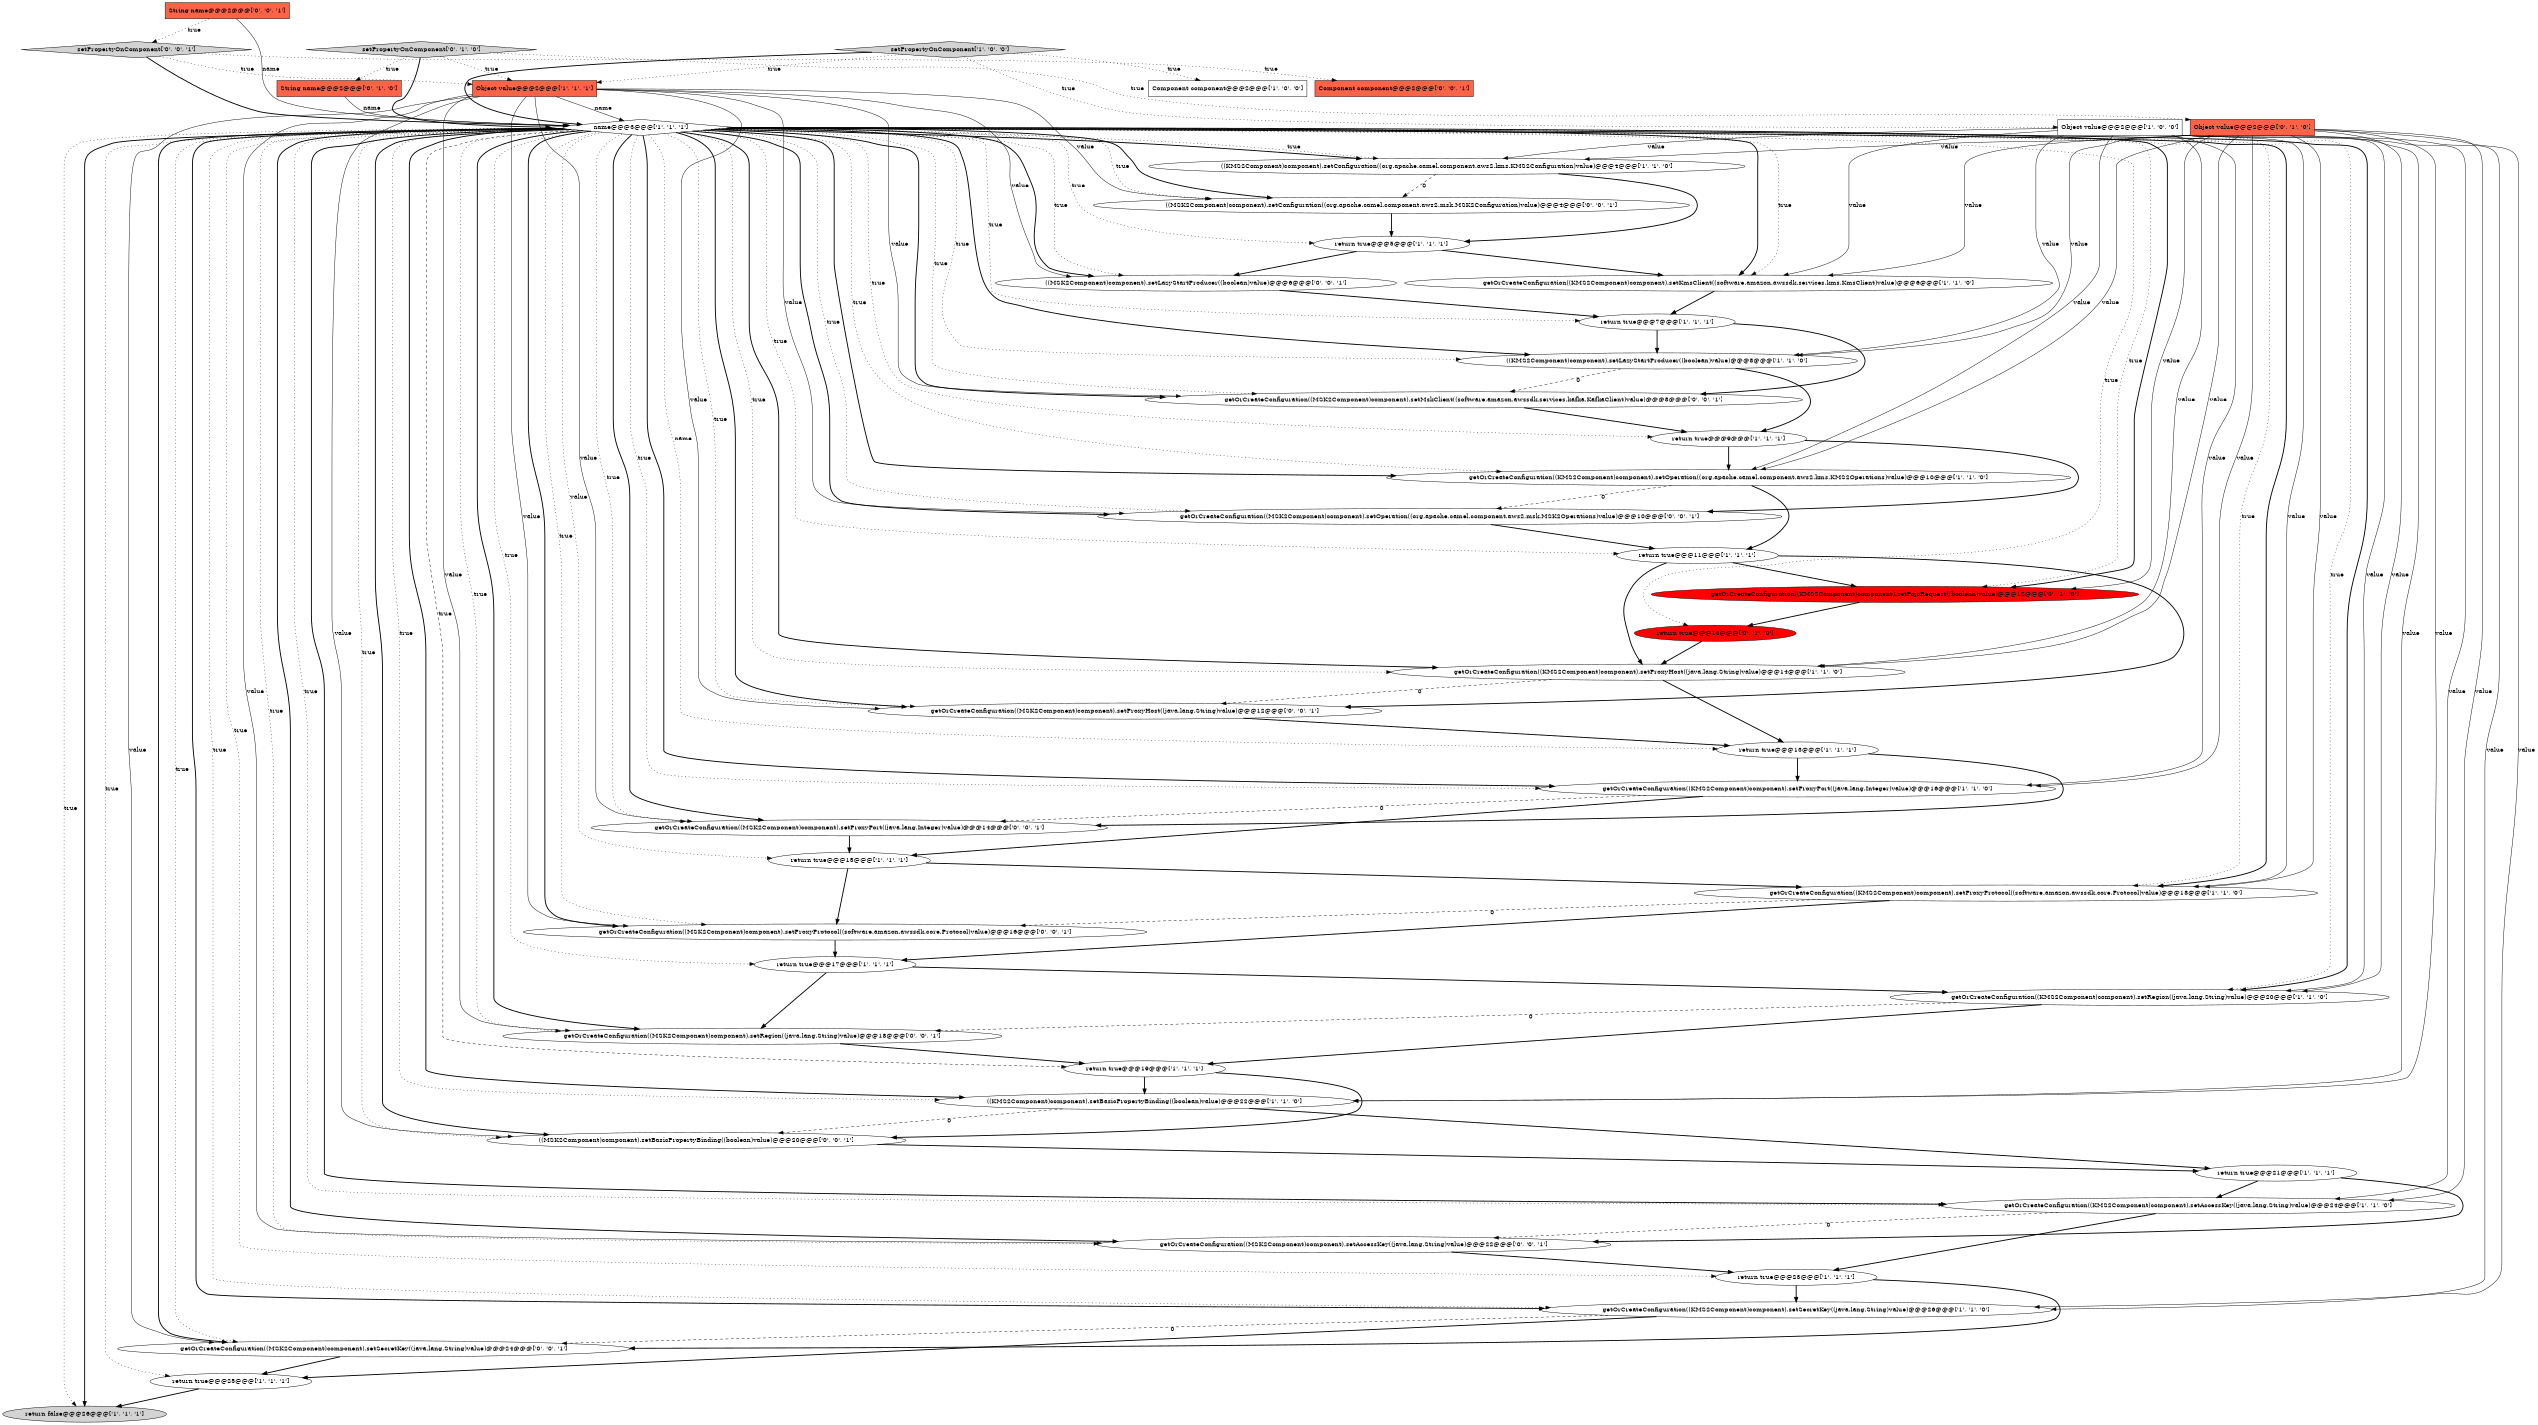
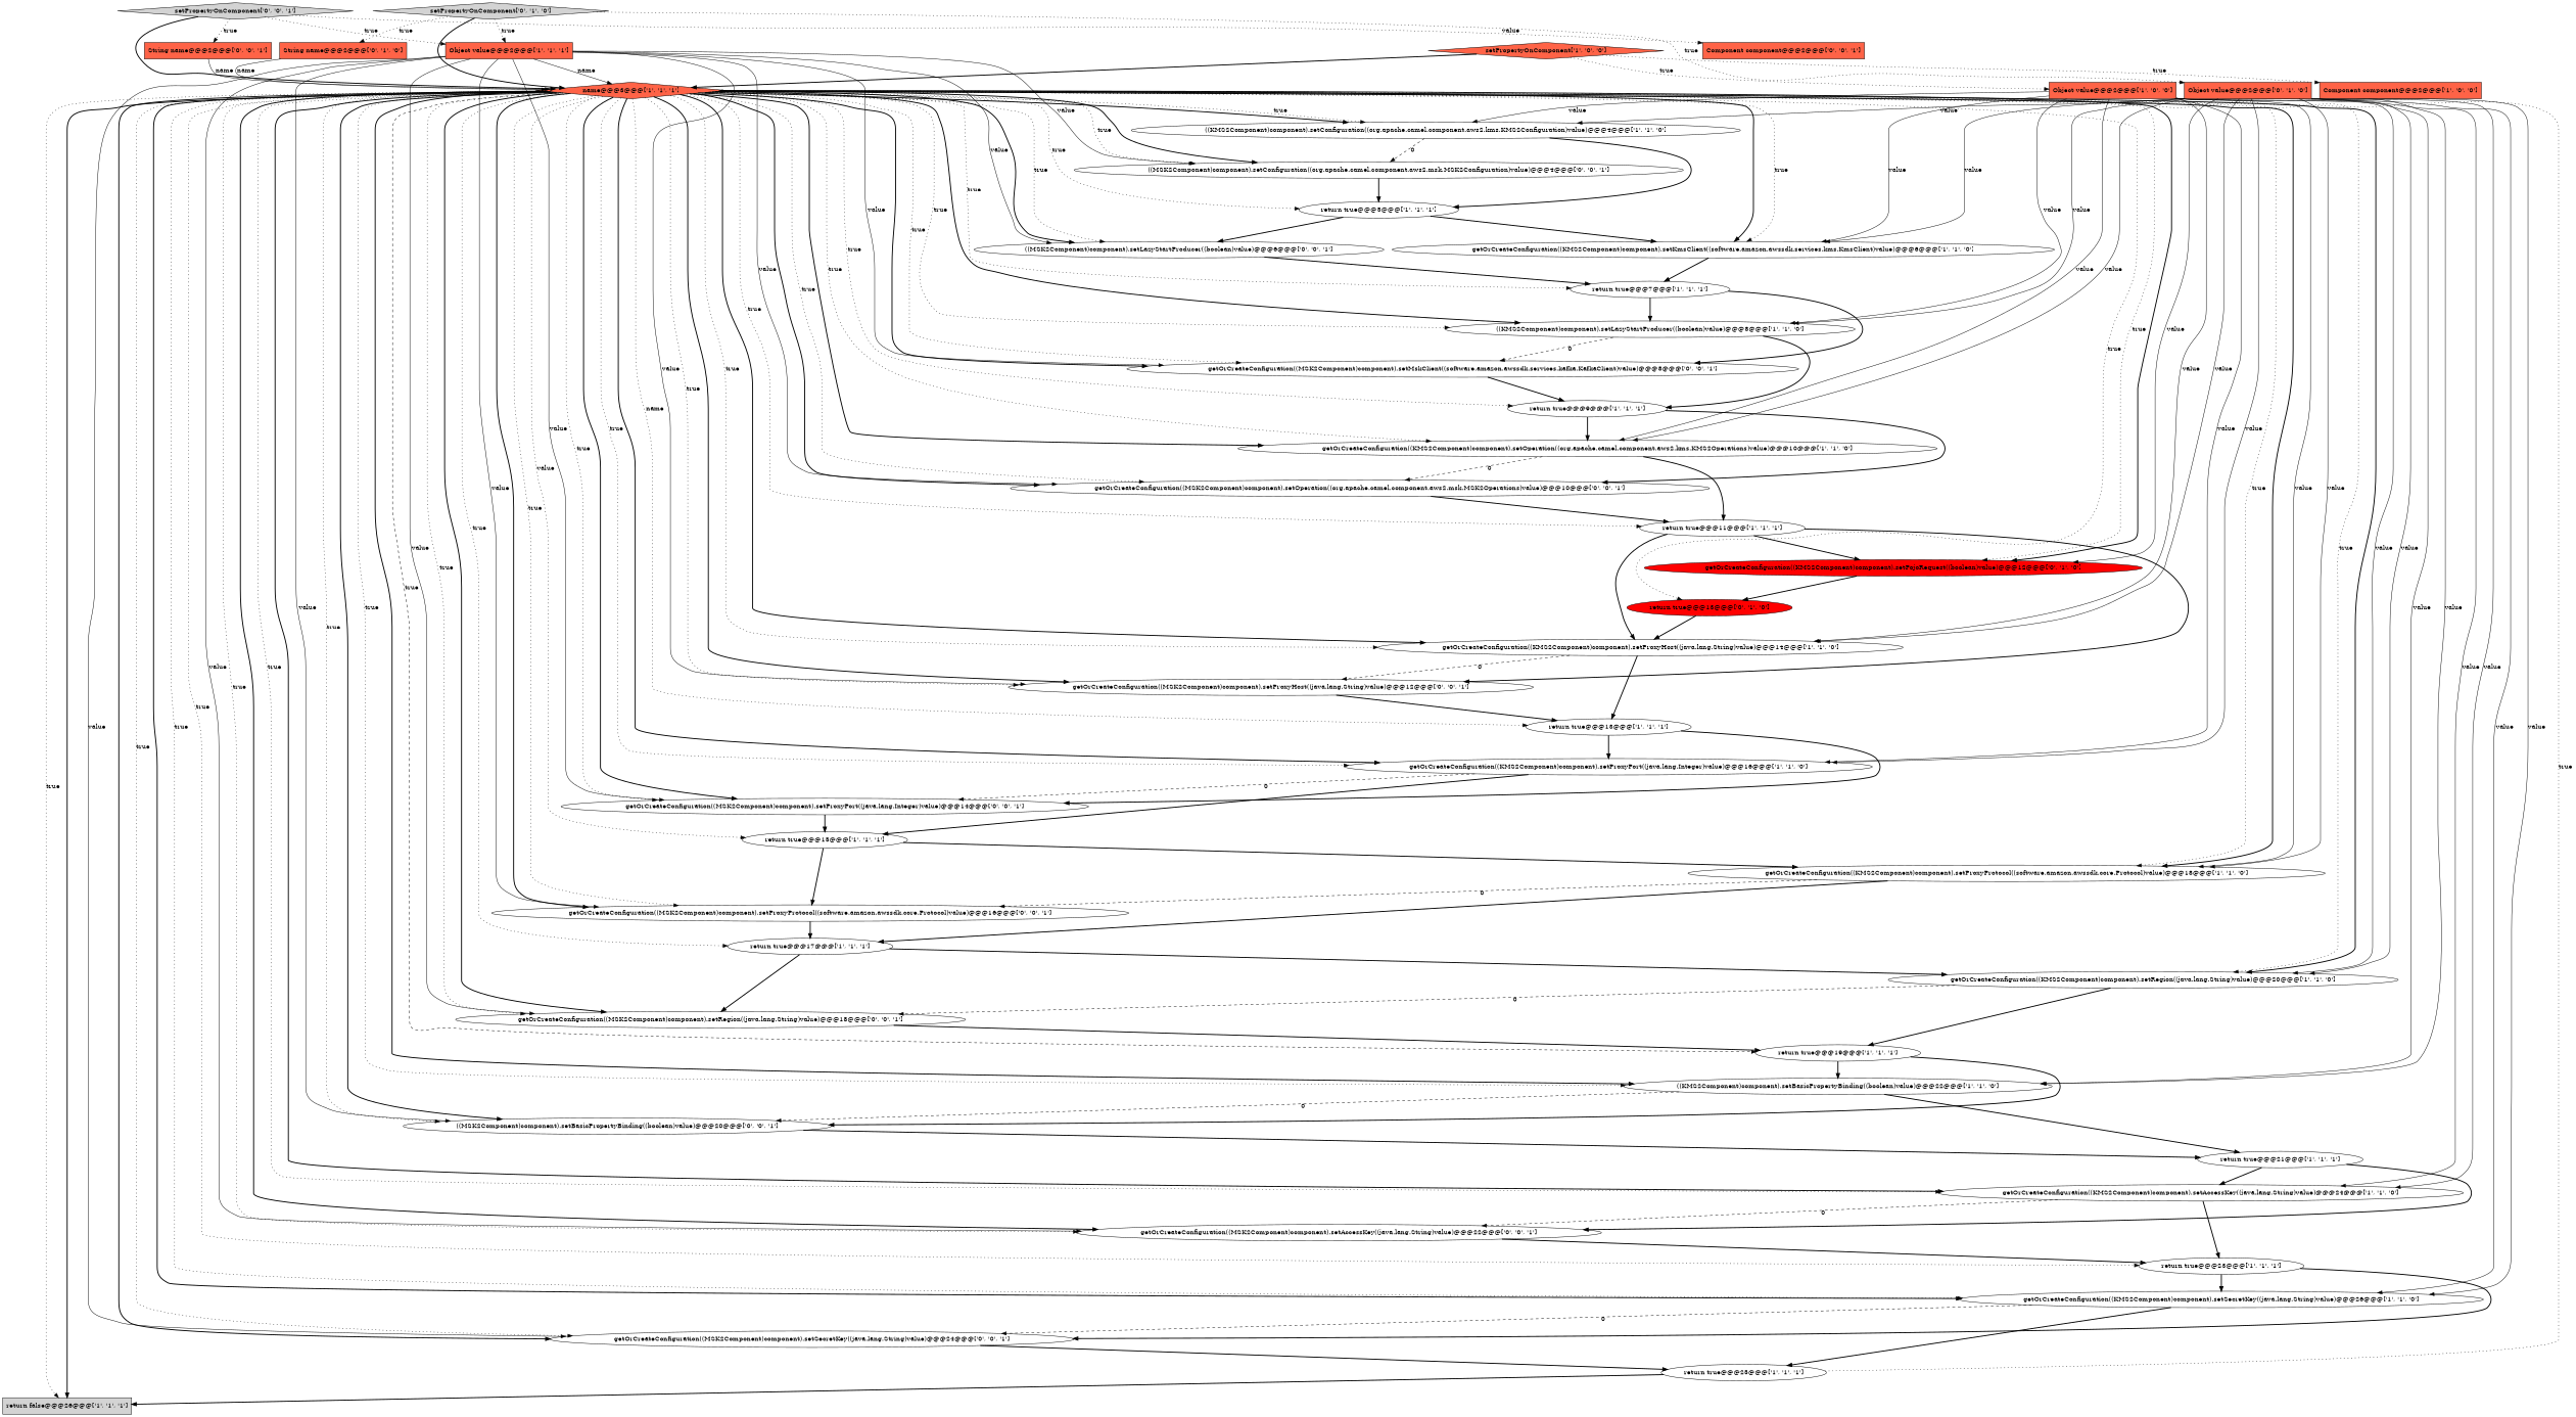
  digraph {
    node [fillcolor=white shape=ellipse style=filled]
    edge [style=bold]
    n1 [fillcolor=lightgray label="setPropertyOnComponent['0', '0', '1']" shape=diamond]
    n2 [fillcolor=tomato label="Object value@@@2@@@['1', '1', '1']" shape=box]
    n3 [fillcolor=tomato label="Component component@@@2@@@['0', '0', '1']" shape=box]
-   n4 [label="name@@@3@@@['1', '1', '1']" shape=diamond]
+   n4 [fillcolor=tomato label="name@@@3@@@['1', '1', '1']" shape=diamond]
    n5 [fillcolor=tomato label="String name@@@2@@@['0', '0', '1']" shape=box]
    n6 [label="((MSK2Component)component).setBasicPropertyBinding((boolean)value)@@@20@@@['0', '0', '1']"]
    n7 [label="getOrCreateConfiguration((MSK2Component)component).setProxyPort((java.lang.Integer)value)@@@14@@@['0', '0', '1']"]
    n8 [label="getOrCreateConfiguration((MSK2Component)component).setAccessKey((java.lang.String)value)@@@22@@@['0', '0', '1']"]
    n9 [label="((MSK2Component)component).setConfiguration((org.apache.camel.component.aws2.msk.MSK2Configuration)value)@@@4@@@['0', '0', '1']"]
    n10 [label="getOrCreateConfiguration((MSK2Component)component).setMskClient((software.amazon.awssdk.services.kafka.KafkaClient)value)@@@8@@@['0', '0', '1']"]
    n11 [label="((MSK2Component)component).setLazyStartProducer((boolean)value)@@@6@@@['0', '0', '1']"]
    n12 [label="getOrCreateConfiguration((MSK2Component)component).setOperation((org.apache.camel.component.aws2.msk.MSK2Operations)value)@@@10@@@['0', '0', '1']"]
    n13 [label="getOrCreateConfiguration((MSK2Component)component).setProxyHost((java.lang.String)value)@@@12@@@['0', '0', '1']"]
    n14 [label="getOrCreateConfiguration((MSK2Component)component).setProxyProtocol((software.amazon.awssdk.core.Protocol)value)@@@16@@@['0', '0', '1']"]
    n15 [label="getOrCreateConfiguration((MSK2Component)component).setSecretKey((java.lang.String)value)@@@24@@@['0', '0', '1']"]
    n16 [label="getOrCreateConfiguration((MSK2Component)component).setRegion((java.lang.String)value)@@@18@@@['0', '0', '1']"]
    n17 [label="getOrCreateConfiguration((KMS2Component)component).setProxyPort((java.lang.Integer)value)@@@16@@@['1', '1', '0']"]
    n18 [label="return true@@@15@@@['1', '1', '1']"]
    n19 [label="getOrCreateConfiguration((KMS2Component)component).setAccessKey((java.lang.String)value)@@@24@@@['1', '1', '0']"]
    n20 [label="return true@@@17@@@['1', '1', '1']"]
    n21 [label="getOrCreateConfiguration((KMS2Component)component).setRegion((java.lang.String)value)@@@20@@@['1', '1', '0']"]
    n22 [label="getOrCreateConfiguration((KMS2Component)component).setProxyHost((java.lang.String)value)@@@14@@@['1', '1', '0']"]
    n23 [label="getOrCreateConfiguration((KMS2Component)component).setSecretKey((java.lang.String)value)@@@26@@@['1', '1', '0']"]
    n24 [label="((KMS2Component)component).setLazyStartProducer((boolean)value)@@@8@@@['1', '1', '0']"]
    n25 [label="((KMS2Component)component).setBasicPropertyBinding((boolean)value)@@@22@@@['1', '1', '0']"]
    n26 [label="getOrCreateConfiguration((KMS2Component)component).setOperation((org.apache.camel.component.aws2.kms.KMS2Operations)value)@@@10@@@['1', '1', '0']"]
    n27 [label="getOrCreateConfiguration((KMS2Component)component).setProxyProtocol((software.amazon.awssdk.core.Protocol)value)@@@18@@@['1', '1', '0']"]
    n28 [label="((KMS2Component)component).setConfiguration((org.apache.camel.component.aws2.kms.KMS2Configuration)value)@@@4@@@['1', '1', '0']"]
    n29 [label="getOrCreateConfiguration((KMS2Component)component).setKmsClient((software.amazon.awssdk.services.kms.KmsClient)value)@@@6@@@['1', '1', '0']"]
    n30 [label="return true@@@13@@@['1', '1', '1']"]
    n31 [label="return true@@@25@@@['1', '1', '1']"]
    n32 [label="return true@@@19@@@['1', '1', '1']"]
    n33 [label="return true@@@9@@@['1', '1', '1']"]
    n34 [label="return true@@@11@@@['1', '1', '1']"]
    n35 [fillcolor=red label="getOrCreateConfiguration((KMS2Component)component).setPojoRequest((boolean)value)@@@12@@@['0', '1', '0']"]
    n36 [label="return true@@@5@@@['1', '1', '1']"]
    n37 [label="return true@@@23@@@['1', '1', '1']"]
    n38 [label="return true@@@7@@@['1', '1', '1']"]
-   n39 [fillcolor=lightgray label="return false@@@26@@@['1', '1', '1']"]
+   n39 [fillcolor=lightgray label="return false@@@26@@@['1', '1', '1']" shape=box]
    n40 [fillcolor=red label="return true@@@13@@@['0', '1', '0']"]
    n41 [label="return true@@@21@@@['1', '1', '1']"]
-   n42 [label="Object value@@@2@@@['1', '0', '0']" shape=box]
-   n43 [label="Component component@@@2@@@['1', '0', '0']" shape=box]
+   n42 [fillcolor=tomato label="Object value@@@2@@@['1', '0', '0']" shape=box]
+   n43 [fillcolor=tomato label="Component component@@@2@@@['1', '0', '0']" shape=box]
    n44 [fillcolor=tomato label="String name@@@2@@@['0', '1', '0']" shape=box]
    n45 [fillcolor=lightgray label="setPropertyOnComponent['0', '1', '0']" shape=diamond]
    n46 [fillcolor=tomato label="Object value@@@2@@@['0', '1', '0']" shape=box]
-   n47 [fillcolor=lightgray label="setPropertyOnComponent['1', '0', '0']" shape=diamond]
+   n47 [fillcolor=tomato label="setPropertyOnComponent['1', '0', '0']" shape=diamond]
    n1 -> n2 [label=true style=dotted]
-   n1 -> n3 [label=true style=dotted]
+   n1 -> n3 [label=value style=dotted]
    n1 -> n4
-   n5 -> n1 [label=true style=dotted]
+   n1 -> n5 [label=true style=dotted]
    n2 -> n4 [label=name style=solid]
    n2 -> n6 [label=value style=solid]
    n2 -> n7 [label=value style=solid]
    n2 -> n8 [label=value style=solid]
    n2 -> n9 [label=value style=solid]
    n2 -> n10 [label=value style=solid]
    n2 -> n11 [label=value style=solid]
    n2 -> n12 [label=value style=solid]
    n2 -> n13 [label=value style=solid]
    n2 -> n14 [label=value style=solid]
    n2 -> n15 [label=value style=solid]
    n2 -> n16 [label=value style=solid]
    n4 -> n6 [label=true style=dotted]
    n4 -> n6
    n4 -> n7 [label=true style=dotted]
    n4 -> n7
    n4 -> n8 [label=true style=dotted]
    n4 -> n8
    n4 -> n9 [label=true style=dotted]
    n4 -> n9
    n4 -> n10
    n4 -> n10 [label=true style=dotted]
    n4 -> n11
    n4 -> n11 [label=true style=dotted]
    n4 -> n12
    n4 -> n12 [label=true style=dotted]
    n4 -> n13 [label=true style=dotted]
    n4 -> n13
    n4 -> n14
    n4 -> n14 [label=true style=dotted]
    n4 -> n15
    n4 -> n15 [label=true style=dotted]
    n4 -> n16 [label=true style=dotted]
    n4 -> n16
    n4 -> n17 [label=true style=dotted]
    n4 -> n17
    n4 -> n18 [label=value style=dotted]
    n4 -> n19 [label=true style=dotted]
    n4 -> n19
    n4 -> n20 [label=true style=dotted]
    n4 -> n21 [label=true style=dotted]
    n4 -> n21
    n4 -> n22 [label=true style=dotted]
    n4 -> n22
    n4 -> n23
    n4 -> n23 [label=true style=dotted]
    n4 -> n24 [label=true style=dotted]
    n4 -> n24
    n4 -> n25 [label=true style=dotted]
    n4 -> n25
    n4 -> n26
    n4 -> n26 [label=true style=dotted]
    n4 -> n27 [label=true style=dotted]
    n4 -> n27
    n4 -> n28
    n4 -> n28 [label=true style=dotted]
    n4 -> n29
    n4 -> n29 [label=true style=dotted]
    n4 -> n30 [label=name style=dotted]
-   n4 -> n31 [label=true style=dotted]
+   n31 -> n4 [label=true style=dotted]
    n4 -> n32 [label=true style=dashed]
    n4 -> n33 [label=true style=dotted]
    n4 -> n34 [label=true style=dotted]
    n4 -> n35 [label=true style=dotted]
    n4 -> n35
    n4 -> n36 [label=true style=dotted]
    n4 -> n37 [label=true style=dotted]
    n4 -> n38 [label=true style=dotted]
    n4 -> n39 [label=true style=dotted]
    n4 -> n39
    n4 -> n40 [label=true style=dotted]
    n5 -> n4 [label=name style=solid]
    n6 -> n41
    n7 -> n18
    n8 -> n37
    n9 -> n36
    n10 -> n33
    n11 -> n38
    n12 -> n34
    n13 -> n30
    n14 -> n20
    n15 -> n31
    n16 -> n32
    n17 -> n7 [label=0 style=dashed]
    n17 -> n18
    n18 -> n14
    n18 -> n27
    n19 -> n8 [label=0 style=dashed]
    n19 -> n37
    n20 -> n16
    n20 -> n21
    n21 -> n16 [label=0 style=dashed]
    n21 -> n32
    n22 -> n13 [label=0 style=dashed]
    n22 -> n30
    n23 -> n15 [label=0 style=dashed]
    n23 -> n31
    n24 -> n10 [label=0 style=dashed]
    n24 -> n33
    n25 -> n6 [label=0 style=dashed]
    n25 -> n41
    n26 -> n12 [label=0 style=dashed]
    n26 -> n34
    n27 -> n14 [label=0 style=dashed]
    n27 -> n20
    n28 -> n9 [label=0 style=dashed]
    n28 -> n36
    n29 -> n38
    n30 -> n7
    n30 -> n17
    n31 -> n39
    n32 -> n6
    n32 -> n25
    n33 -> n12
    n33 -> n26
    n34 -> n13
    n34 -> n22
    n34 -> n35
    n35 -> n40
    n36 -> n11
    n36 -> n29
    n37 -> n15
    n37 -> n23
    n38 -> n10
    n38 -> n24
    n40 -> n22
    n41 -> n8
    n41 -> n19
    n42 -> n17 [label=value style=solid]
    n42 -> n19 [label=value style=solid]
    n42 -> n21 [label=value style=solid]
    n42 -> n22 [label=value style=solid]
    n42 -> n23 [label=value style=solid]
    n42 -> n24 [label=value style=solid]
    n42 -> n25 [label=value style=solid]
    n42 -> n26 [label=value style=solid]
    n42 -> n27 [label=value style=solid]
    n42 -> n28 [label=value style=solid]
    n42 -> n29 [label=value style=solid]
    n44 -> n4 [label=name style=solid]
    n45 -> n2 [label=true style=dotted]
    n45 -> n4
    n45 -> n44 [label=true style=dotted]
    n45 -> n46 [label=true style=dotted]
    n46 -> n17 [label=value style=solid]
    n46 -> n19 [label=value style=solid]
    n46 -> n21 [label=value style=solid]
    n46 -> n22 [label=value style=solid]
    n46 -> n23 [label=value style=solid]
    n46 -> n24 [label=value style=solid]
    n46 -> n25 [label=value style=solid]
    n46 -> n26 [label=value style=solid]
    n46 -> n27 [label=value style=solid]
    n46 -> n28 [label=value style=solid]
    n46 -> n29 [label=value style=solid]
    n46 -> n35 [label=value style=solid]
-   n47 -> n2 [label=true style=dotted]
    n47 -> n4
    n47 -> n42 [label=true style=dotted]
    n47 -> n43 [label=true style=dotted]
  }
